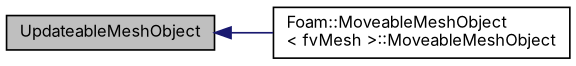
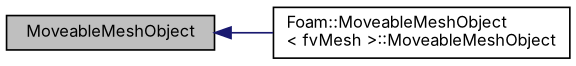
  digraph {
    rankdir=LR
    fontname=Inter
    node [color=black fontname=Inter fontsize=10 shape=record]
-   n1 [fillcolor=grey75 fontcolor=black height=0.2 label=UpdateableMeshObject style=filled width=0.4]
+   n1 [fillcolor=grey75 fontcolor=black height=0.2 label=MoveableMeshObject style=filled width=0.4]
    n2 [height=0.2 label="Foam::MoveableMeshObject\l\< fvMesh \>::MoveableMeshObject" width=0.4]
    n1 -> n2 [color=midnightblue dir=back fontname=Inter fontsize=10 labelfontname=Helvetica labelfontsize=10 style=solid]
  }
